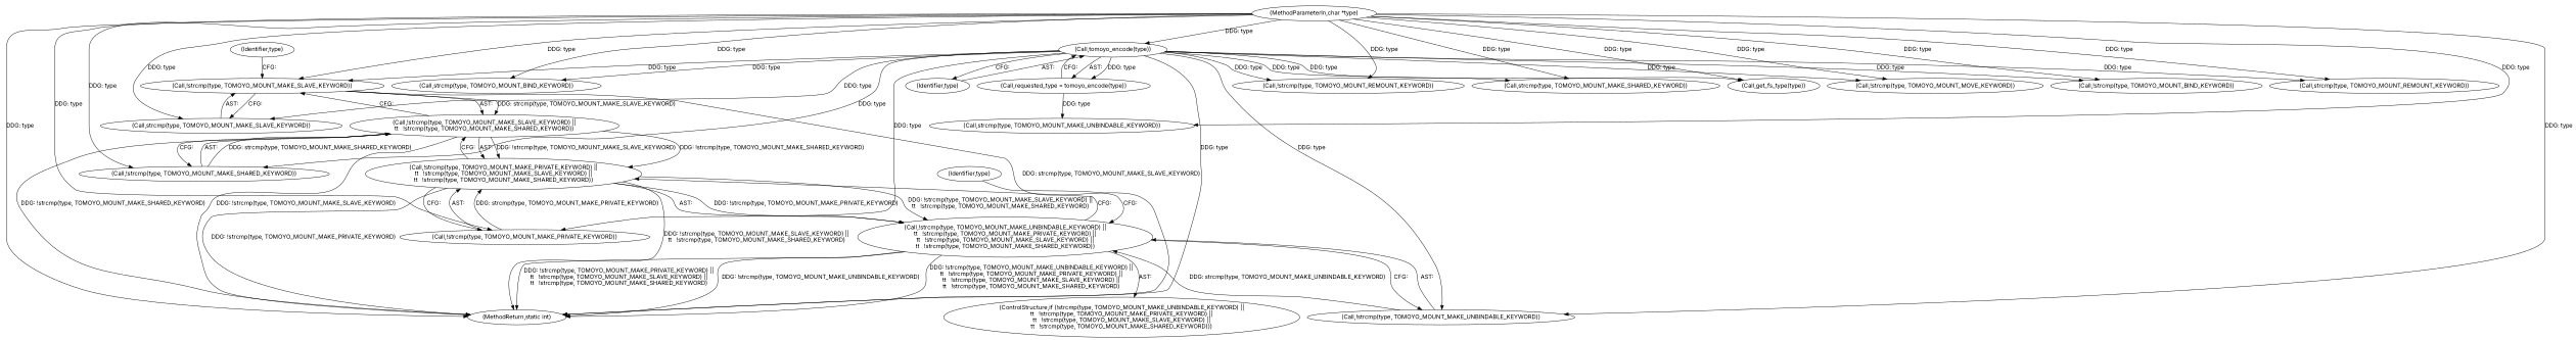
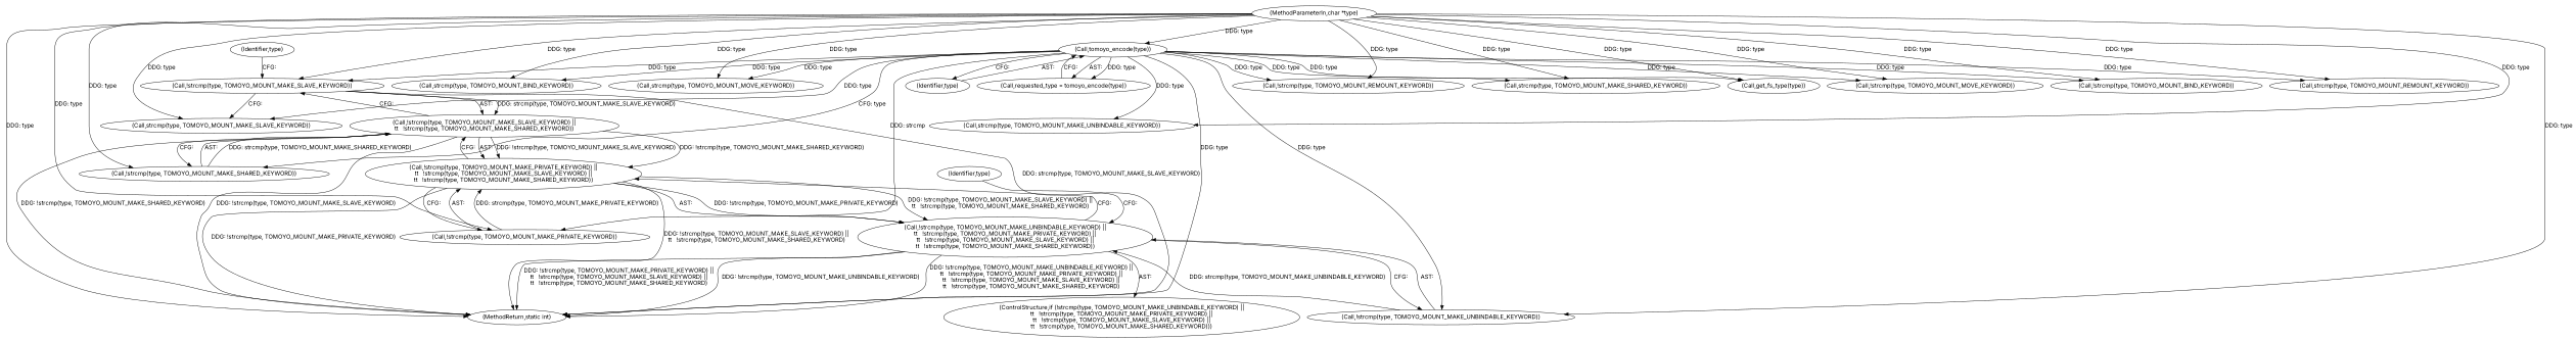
  digraph {
    fontname=Inter
    node [fontname=Inter]
    edge [fontname=Inter]
    n1 [label="(Call,!strcmp(type, TOMOYO_MOUNT_MAKE_SLAVE_KEYWORD))"]
    n2 [label="(Call,!strcmp(type, TOMOYO_MOUNT_MAKE_SLAVE_KEYWORD) ||\n\t\t   !strcmp(type, TOMOYO_MOUNT_MAKE_SHARED_KEYWORD))"]
    n3 [label="(MethodReturn,static int)"]
    n4 [label="(Call,strcmp(type, TOMOYO_MOUNT_MAKE_SLAVE_KEYWORD))"]
    n5 [label="(Call,!strcmp(type, TOMOYO_MOUNT_MAKE_SHARED_KEYWORD))"]
    n6 [label="(Call,!strcmp(type, TOMOYO_MOUNT_MAKE_PRIVATE_KEYWORD) ||\n\t\t   !strcmp(type, TOMOYO_MOUNT_MAKE_SLAVE_KEYWORD) ||\n\t\t   !strcmp(type, TOMOYO_MOUNT_MAKE_SHARED_KEYWORD))"]
    n7 [label="(MethodParameterIn,char *type)"]
    n8 [label="(Call,tomoyo_encode(type))"]
    n9 [label="(Call,strcmp(type, TOMOYO_MOUNT_BIND_KEYWORD))"]
    n10 [label="(Call,!strcmp(type, TOMOYO_MOUNT_BIND_KEYWORD))"]
    n11 [label="(Call,strcmp(type, TOMOYO_MOUNT_REMOUNT_KEYWORD))"]
    n12 [label="(Call,strcmp(type, TOMOYO_MOUNT_MAKE_UNBINDABLE_KEYWORD))"]
+   n13 [label="(Call,strcmp(type, TOMOYO_MOUNT_MOVE_KEYWORD))"]
    n14 [label="(Call,!strcmp(type, TOMOYO_MOUNT_MAKE_UNBINDABLE_KEYWORD))"]
    n15 [label="(Call,!strcmp(type, TOMOYO_MOUNT_REMOUNT_KEYWORD))"]
    n16 [label="(Call,strcmp(type, TOMOYO_MOUNT_MAKE_SHARED_KEYWORD))"]
    n17 [label="(Call,get_fs_type(type))"]
    n18 [label="(Call,!strcmp(type, TOMOYO_MOUNT_MAKE_PRIVATE_KEYWORD))"]
    n19 [label="(Call,!strcmp(type, TOMOYO_MOUNT_MOVE_KEYWORD))"]
    n20 [label="(Identifier,type)"]
    n21 [label="(Call,requested_type = tomoyo_encode(type))"]
    n22 [label="(Call,!strcmp(type, TOMOYO_MOUNT_MAKE_UNBINDABLE_KEYWORD) ||\n\t\t   !strcmp(type, TOMOYO_MOUNT_MAKE_PRIVATE_KEYWORD) ||\n\t\t   !strcmp(type, TOMOYO_MOUNT_MAKE_SLAVE_KEYWORD) ||\n\t\t   !strcmp(type, TOMOYO_MOUNT_MAKE_SHARED_KEYWORD))"]
    n23 [label="(ControlStructure,if (!strcmp(type, TOMOYO_MOUNT_MAKE_UNBINDABLE_KEYWORD) ||\n\t\t   !strcmp(type, TOMOYO_MOUNT_MAKE_PRIVATE_KEYWORD) ||\n\t\t   !strcmp(type, TOMOYO_MOUNT_MAKE_SLAVE_KEYWORD) ||\n\t\t   !strcmp(type, TOMOYO_MOUNT_MAKE_SHARED_KEYWORD)))"]
    n24 [label="(Identifier,type)"]
    n25 [label="(Identifier,type)"]
    n1 -> n2 [label="AST: "]
    n1 -> n2 [label="DDG: strcmp(type, TOMOYO_MOUNT_MAKE_SLAVE_KEYWORD)"]
    n1 -> n3 [label="DDG: strcmp(type, TOMOYO_MOUNT_MAKE_SLAVE_KEYWORD)"]
    n1 -> n4 [label="CFG: "]
    n2 -> n1 [label="CFG: "]
    n2 -> n3 [label="DDG: !strcmp(type, TOMOYO_MOUNT_MAKE_SLAVE_KEYWORD)"]
    n2 -> n3 [label="DDG: !strcmp(type, TOMOYO_MOUNT_MAKE_SHARED_KEYWORD)"]
    n2 -> n5 [label="CFG: "]
    n2 -> n6 [label="AST: "]
    n2 -> n6 [label="DDG: !strcmp(type, TOMOYO_MOUNT_MAKE_SLAVE_KEYWORD)"]
    n2 -> n6 [label="DDG: !strcmp(type, TOMOYO_MOUNT_MAKE_SHARED_KEYWORD)"]
-   n4 -> n1 [label="AST: "]
    n5 -> n2 [label="AST: "]
    n5 -> n2 [label="DDG: strcmp(type, TOMOYO_MOUNT_MAKE_SHARED_KEYWORD)"]
    n6 -> n2 [label="CFG: "]
    n6 -> n3 [label="DDG: !strcmp(type, TOMOYO_MOUNT_MAKE_SLAVE_KEYWORD) ||\n\t\t   !strcmp(type, TOMOYO_MOUNT_MAKE_SHARED_KEYWORD)"]
    n6 -> n3 [label="DDG: !strcmp(type, TOMOYO_MOUNT_MAKE_PRIVATE_KEYWORD)"]
    n6 -> n18 [label="CFG: "]
    n6 -> n22 [label="AST: "]
    n6 -> n22 [label="DDG: !strcmp(type, TOMOYO_MOUNT_MAKE_PRIVATE_KEYWORD)"]
    n6 -> n22 [label="DDG: !strcmp(type, TOMOYO_MOUNT_MAKE_SLAVE_KEYWORD) ||\n\t\t   !strcmp(type, TOMOYO_MOUNT_MAKE_SHARED_KEYWORD)"]
    n7 -> n1 [label="DDG: type"]
    n7 -> n3 [label="DDG: type"]
    n7 -> n4 [label="DDG: type"]
    n7 -> n5 [label="DDG: type"]
    n7 -> n8 [label="DDG: type"]
    n7 -> n9 [label="DDG: type"]
    n7 -> n10 [label="DDG: type"]
    n7 -> n11 [label="DDG: type"]
    n7 -> n12 [label="DDG: type"]
+   n7 -> n13 [label="DDG: type"]
    n7 -> n14 [label="DDG: type"]
    n7 -> n15 [label="DDG: type"]
    n7 -> n16 [label="DDG: type"]
    n7 -> n17 [label="DDG: type"]
    n7 -> n18 [label="DDG: type"]
    n7 -> n19 [label="DDG: type"]
    n8 -> n1 [label="DDG: type"]
    n8 -> n3 [label="DDG: type"]
    n8 -> n4 [label="DDG: type"]
-   n8 -> n5 [label="DDG: type"]
+   n8 -> n5 [label="CFG: type"]
    n8 -> n9 [label="DDG: type"]
    n8 -> n10 [label="DDG: type"]
    n8 -> n11 [label="DDG: type"]
-   n21 -> n12 [label="DDG: type"]
+   n8 -> n12 [label="DDG: type"]
+   n8 -> n13 [label="DDG: type"]
    n8 -> n14 [label="DDG: type"]
    n8 -> n15 [label="DDG: type"]
    n8 -> n16 [label="DDG: type"]
    n8 -> n17 [label="DDG: type"]
-   n8 -> n18 [label="DDG: type"]
+   n8 -> n18 [label="DDG: strcmp"]
    n8 -> n19 [label="DDG: type"]
    n8 -> n20 [label="CFG: "]
    n8 -> n21 [label="AST: "]
    n8 -> n21 [label="DDG: type"]
    n14 -> n22 [label="AST: "]
    n14 -> n22 [label="DDG: strcmp(type, TOMOYO_MOUNT_MAKE_UNBINDABLE_KEYWORD)"]
    n18 -> n6 [label="AST: "]
    n18 -> n6 [label="DDG: strcmp(type, TOMOYO_MOUNT_MAKE_PRIVATE_KEYWORD)"]
    n20 -> n8 [label="AST: "]
    n21 -> n8 [label="CFG: "]
    n22 -> n3 [label="DDG: !strcmp(type, TOMOYO_MOUNT_MAKE_UNBINDABLE_KEYWORD) ||\n\t\t   !strcmp(type, TOMOYO_MOUNT_MAKE_PRIVATE_KEYWORD) ||\n\t\t   !strcmp(type, TOMOYO_MOUNT_MAKE_SLAVE_KEYWORD) ||\n\t\t   !strcmp(type, TOMOYO_MOUNT_MAKE_SHARED_KEYWORD)"]
    n22 -> n3 [label="DDG: !strcmp(type, TOMOYO_MOUNT_MAKE_PRIVATE_KEYWORD) ||\n\t\t   !strcmp(type, TOMOYO_MOUNT_MAKE_SLAVE_KEYWORD) ||\n\t\t   !strcmp(type, TOMOYO_MOUNT_MAKE_SHARED_KEYWORD)"]
    n22 -> n3 [label="DDG: !strcmp(type, TOMOYO_MOUNT_MAKE_UNBINDABLE_KEYWORD)"]
    n22 -> n6 [label="CFG: "]
    n22 -> n14 [label="CFG: "]
    n22 -> n23 [label="AST: "]
    n24 -> n22 [label="CFG: "]
    n25 -> n1 [label="CFG: "]
  }
